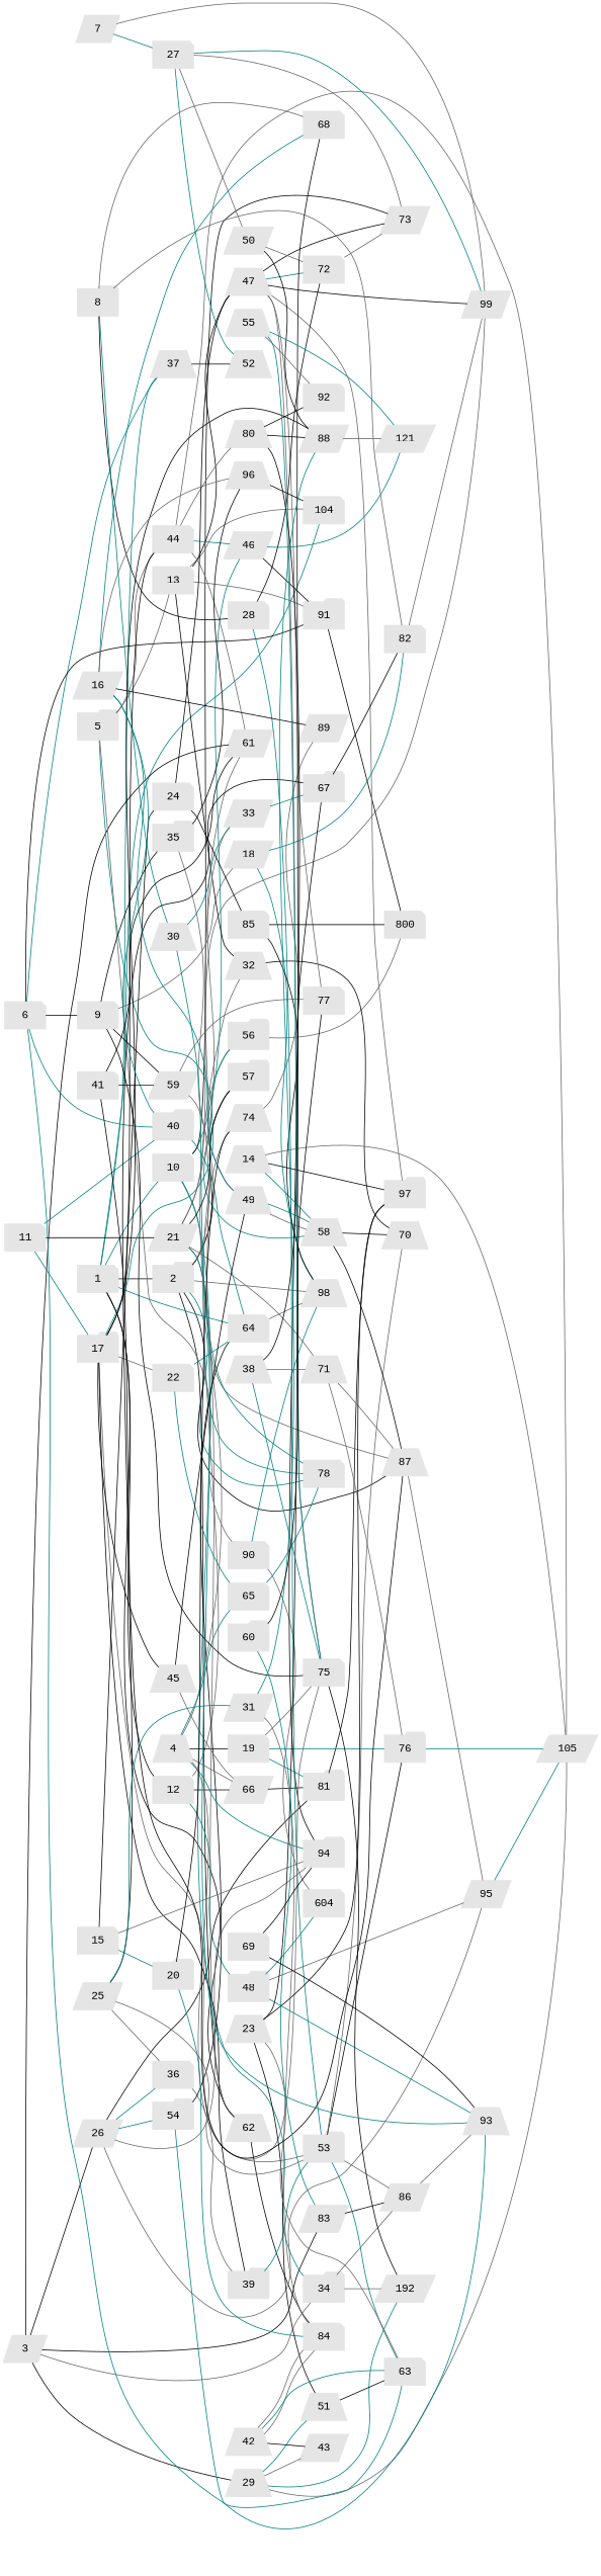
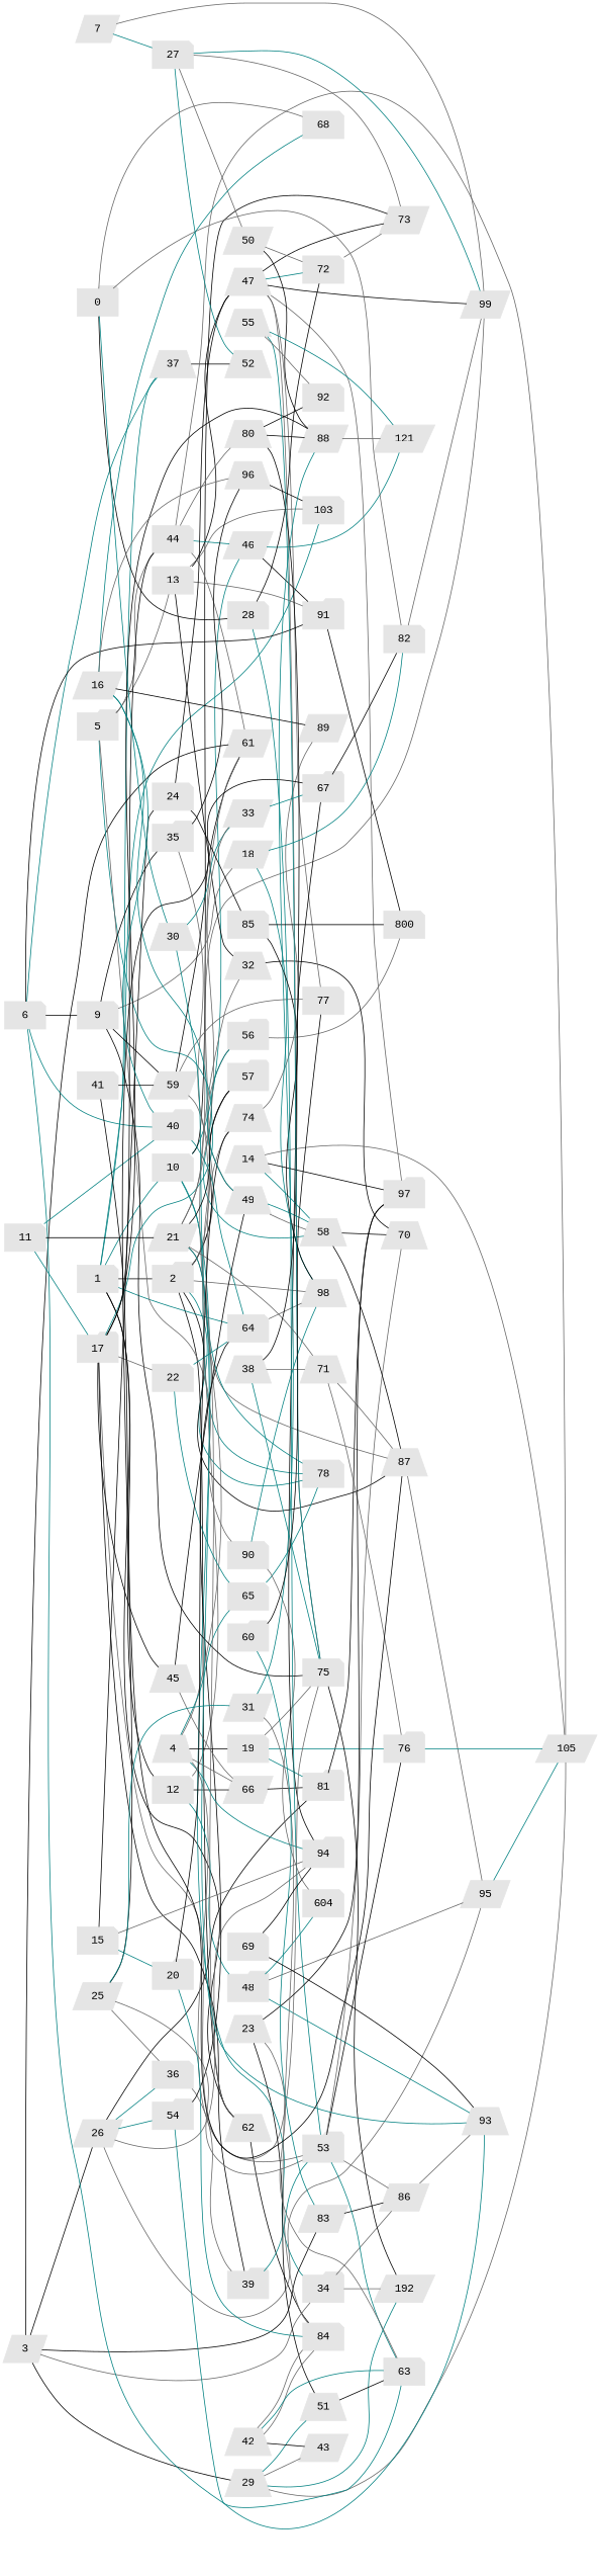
  graph {
    fontname="Liberation Mono"
    rankdir=LR
    node [color=gray90 fontname="Liberation Mono" shape=note style=filled]
    edge [color=black fontname="Liberation Mono"]
    2 [shape=folder]
    1
    10
    12
    37 [shape=trapezium]
    62 [shape=trapezium]
    64
-   103 [label=104]
+   103
    56 [shape=folder]
    57 [shape=folder]
    78
    87 [shape=trapezium]
    98 [shape=trapezium]
    99 [shape=parallelogram]
    34 [shape=folder]
    46 [shape=parallelogram]
    73 [shape=parallelogram]
    66 [shape=parallelogram]
    48 [shape=folder]
    74 [shape=trapezium]
    52 [shape=trapezium]
    84
    n23 [label=800]
    95 [shape=parallelogram]
    3 [shape=parallelogram]
    26 [shape=parallelogram]
    29 [shape=trapezium]
    61 [shape=parallelogram]
    83 [shape=parallelogram]
    94 [shape=folder]
    81 [shape=folder]
    36
    54 [shape=folder]
    105 [shape=parallelogram]
    51 [shape=trapezium]
    43 [shape=parallelogram]
    n37 [label=192 shape=parallelogram]
    86 [shape=parallelogram]
    4 [shape=trapezium]
    19
    32 [shape=trapezium]
    53 [shape=folder]
    65
    75
    76 [shape=folder]
    70 [shape=trapezium]
    63
    5 [shape=folder]
    13
    44
    58 [shape=trapezium]
    90
    91 [shape=folder]
    47 [shape=trapezium]
    80 [shape=trapezium]
    n56 [label=604]
    6
    9
    40 [shape=folder]
    18 [shape=parallelogram]
    35 [shape=folder]
    59 [shape=parallelogram]
    7 [shape=parallelogram]
    27
    50 [shape=parallelogram]
-   8 [shape=folder]
+   8 [shape=folder label=0]
    28
    30 [shape=trapezium]
    68
    82
    72
    33 [shape=parallelogram]
    49 [shape=trapezium]
    96 [shape=trapezium]
    77
    n76 [label=121 shape=parallelogram]
    11
    17 [shape=folder]
    21 [shape=parallelogram]
    22
    39 [shape=folder]
    45 [shape=trapezium]
    88 [shape=parallelogram]
    71 [shape=trapezium]
    93 [shape=trapezium]
    89 [shape=parallelogram]
    97 [shape=folder]
    14 [shape=trapezium]
    15
    20 [shape=folder]
    24
    85
    16 [shape=parallelogram]
    67 [shape=folder]
    23 [shape=trapezium]
    25 [shape=parallelogram]
    31 [shape=parallelogram]
    38 [shape=trapezium]
    41
    42 [shape=trapezium]
    92
    55 [shape=trapezium]
    60 [shape=folder]
    69
    2 -- 62
    2 -- 56 [color=gray40]
    2 -- 57
    2 -- 78 [color=teal]
    2 -- 87
    2 -- 98 [color=gray40]
    2 -- 99 [color=gray40]
    1 -- 2
    1 -- 10 [color=teal]
    1 -- 12
    1 -- 37 [color=teal]
    1 -- 62
    1 -- 64 [color=teal]
    1 -- 103 [color=teal]
    10 -- 78 [color=teal]
    10 -- 34 [color=teal]
    10 -- 46 [color=teal]
    10 -- 73
    12 -- 66
    12 -- 48 [color=teal]
    12 -- 74 [color=gray40]
    37 -- 52
    62 -- 84
    64 -- 98 [color=gray40]
    56 -- n23 [color=gray40]
    87 -- 95 [color=gray40]
    34 -- n37 [color=gray40]
    34 -- 86 [color=gray40]
    46 -- 91
    46 -- n76 [color=teal]
    66 -- 81
    48 -- 95 [color=gray40]
    48 -- n56 [color=teal]
    48 -- 93 [color=teal]
    74 -- 89 [color=gray40]
    95 -- 105 [color=teal]
    3 -- 34 [color=gray40]
    3 -- 26
    3 -- 29
    3 -- 61
    3 -- 83
    26 -- 95 [color=gray40]
    26 -- 94 [color=gray40]
    26 -- 81
    26 -- 36 [color=teal]
    26 -- 54 [color=teal]
    29 -- 105 [color=gray40]
    29 -- 51 [color=teal]
    29 -- 43 [color=gray40]
    29 -- n37 [color=teal]
    83 -- 86
    81 -- 97
    36 -- 39 [color=gray40]
    54 -- 64
    54 -- 93 [color=teal]
    51 -- 63
    86 -- 93 [color=gray40]
    4 -- 66 [color=gray40]
    4 -- 94 [color=teal]
    4 -- 19
    4 -- 32 [color=gray40]
    4 -- 53 [color=gray40]
    4 -- 65 [color=teal]
    19 -- 81 [color=teal]
    19 -- 75 [color=gray40]
    19 -- 76 [color=teal]
    32 -- 70
    53 -- 86 [color=gray40]
    53 -- 76
    53 -- 70 [color=gray40]
    53 -- 63 [color=teal]
    65 -- 78 [color=teal]
    75 -- n37
    76 -- 105 [color=teal]
    5 -- 13 [color=gray40]
    5 -- 44 [color=gray40]
    5 -- 58 [color=teal]
    5 -- 90 [color=gray40]
    13 -- 103 [color=gray40]
    13 -- 32
    13 -- 91 [color=gray40]
    13 -- 47
    44 -- 46 [color=teal]
    44 -- 61 [color=gray40]
    44 -- 105 [color=gray40]
    44 -- 80 [color=gray40]
    58 -- 87
    58 -- 70
    90 -- 98 [color=teal]
    90 -- n56 [color=gray40]
    91 -- n23
    47 -- 99
    47 -- 73
    47 -- 75 [color=gray40]
    47 -- 72 [color=teal]
    47 -- 77 [color=gray40]
    47 -- 97 [color=gray40]
    80 -- 94
    80 -- 88
    80 -- 92
    6 -- 37 [color=teal]
    6 -- 63 [color=teal]
    6 -- 91
    6 -- 9
    6 -- 40 [color=teal]
    9 -- 75
    9 -- 18 [color=gray40]
    9 -- 35
    9 -- 59
    40 -- 64 [color=teal]
    18 -- 98 [color=teal]
    18 -- 82 [color=teal]
    35 -- 49 [color=gray40]
    35 -- 96
    59 -- 87 [color=gray40]
-   41 -- 61
+   59 -- 61
    59 -- 77 [color=gray40]
    7 -- 99 [color=gray40]
    7 -- 27 [color=teal]
    27 -- 99 [color=teal]
    27 -- 73 [color=gray40]
    27 -- 52 [color=teal]
    27 -- 50 [color=gray40]
    50 -- 72 [color=gray40]
    50 -- 88
    8 -- 28
    8 -- 30 [color=teal]
    8 -- 68 [color=gray40]
    8 -- 82 [color=gray40]
    28 -- 53 [color=teal]
    28 -- 72
    30 -- 78 [color=teal]
    30 -- 33 [color=teal]
    82 -- 99 [color=gray40]
    72 -- 73 [color=gray40]
    33 -- 67 [color=teal]
    49 -- 58 [color=gray40]
    49 -- 58 [color=teal]
    96 -- 103
    11 -- 40 [color=teal]
    11 -- 17 [color=teal]
    11 -- 21
    17 -- 56 [color=teal]
    17 -- 75 [color=gray40]
    17 -- 44
    17 -- 22 [color=gray40]
    17 -- 39
    17 -- 45
    17 -- 88
    21 -- 62 [color=gray40]
    21 -- 57
    21 -- 61 [color=gray40]
    21 -- 33 [color=gray40]
    21 -- 71 [color=gray40]
    21 -- 93 [color=teal]
    22 -- 64 [color=teal]
    22 -- 65 [color=teal]
    39 -- 53 [color=teal]
    45 -- 66 [color=gray40]
    45 -- 49
    88 -- n76 [color=gray40]
    71 -- 87 [color=gray40]
    71 -- 76 [color=gray40]
    14 -- 105 [color=gray40]
    14 -- 58 [color=teal]
    14 -- 97
    15 -- 94 [color=gray40]
    15 -- 20 [color=teal]
    15 -- 24
    20 -- 74
    20 -- 84 [color=teal]
    24 -- 47
    24 -- 85
    85 -- 98
    85 -- n23
    16 -- 40 [color=teal]
    16 -- 68 [color=teal]
    16 -- 49 [color=teal]
    16 -- 96 [color=gray40]
    16 -- 89
    67 -- 82
    23 -- 51
    23 -- 63 [color=gray40]
-   23 -- 68
    23 -- 97
    25 -- 36 [color=gray40]
    25 -- 53 [color=gray40]
    25 -- 67
    25 -- 31 [color=teal]
    31 -- 84 [color=gray40]
    31 -- 88 [color=teal]
    38 -- 75 [color=teal]
    38 -- 71 [color=gray40]
    38 -- 67
    41 -- 87
    41 -- 59
    42 -- 84 [color=gray40]
    42 -- 84 [color=gray40]
    42 -- 43
    42 -- 63 [color=teal]
    55 -- 75 [color=teal]
    55 -- n76 [color=teal]
    55 -- 92 [color=gray40]
    60 -- 83 [color=teal]
    60 -- 77
    69 -- 94
    69 -- 93
  }
